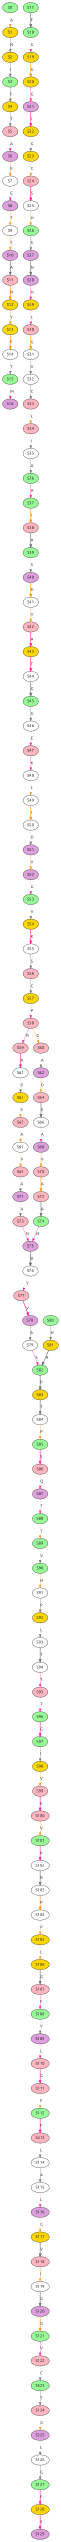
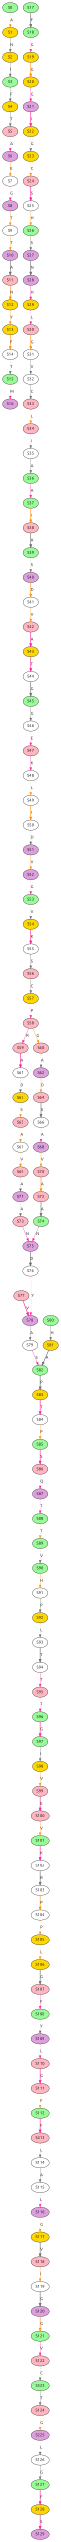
  strict digraph {
    fontname=Ubuntu
    node [fillcolor=lightpink fontname=Ubuntu style=filled]
    edge [color=gray40 fontname=Ubuntu style=dotted]
    S0 [fillcolor=palegreen]
    S1 [fillcolor=gold]
    S2 [fillcolor=gold]
    S3 [fillcolor=palegreen]
    S4 [fillcolor=gold]
    S5
    S6 [fillcolor=plum]
    S7 [fillcolor=white]
    S8 [fillcolor=plum]
    S9 [fillcolor=white]
    S10 [fillcolor=plum]
    S11
    S12 [fillcolor=gold]
    S13 [fillcolor=gold]
    S14 [fillcolor=white]
    S15 [fillcolor=palegreen]
    S16 [fillcolor=plum]
    S17 [fillcolor=palegreen]
    S18 [fillcolor=palegreen]
    S19 [fillcolor=gold]
    S20 [fillcolor=gold]
    S21 [fillcolor=plum]
    S22 [fillcolor=gold]
    S23 [fillcolor=gold]
    S24
    S25 [fillcolor=white]
    S26 [fillcolor=palegreen]
    S27 [fillcolor=plum]
    S28 [fillcolor=plum]
    S29 [fillcolor=gold]
    S30
    S31 [fillcolor=white]
    S32 [fillcolor=white]
    S33
    S34
    S35 [fillcolor=white]
    S36 [fillcolor=palegreen]
    S37 [fillcolor=palegreen]
    S38
    S39 [fillcolor=palegreen]
    S40 [fillcolor=plum]
    S41 [fillcolor=white]
    S42
    S43 [fillcolor=gold]
    S44 [fillcolor=white]
    S45 [fillcolor=palegreen]
    S46 [fillcolor=white]
    S47
    S48 [fillcolor=white]
    S49 [fillcolor=white]
    S50 [fillcolor=white]
    S51 [fillcolor=plum]
    S52 [fillcolor=plum]
    S53 [fillcolor=palegreen]
    S54 [fillcolor=gold]
    S55 [fillcolor=white]
    S56
    S57 [fillcolor=gold]
    S58
    S59
    S60
    S61 [fillcolor=white]
    S62 [fillcolor=plum]
    S63 [fillcolor=gold]
    S64
    S65
    S66 [fillcolor=white]
    S67 [fillcolor=white]
    S68 [fillcolor=plum]
    S69
    S70
    S71 [fillcolor=plum]
    S72
    S73
    S74 [fillcolor=palegreen]
    S75 [fillcolor=plum]
    S76 [fillcolor=white]
    S77
    S78 [fillcolor=plum]
    S79 [fillcolor=white]
    S82 [fillcolor=palegreen]
    S80 [fillcolor=palegreen]
    S81 [fillcolor=gold]
    S83 [fillcolor=gold]
    S84 [fillcolor=white]
    S85 [fillcolor=palegreen]
    S86
    S87 [fillcolor=plum]
    S88 [fillcolor=palegreen]
    S89 [fillcolor=palegreen]
    S90 [fillcolor=palegreen]
    S91 [fillcolor=white]
    S92 [fillcolor=gold]
    S93 [fillcolor=white]
    S94 [fillcolor=white]
    S95
    S96 [fillcolor=palegreen]
    S97 [fillcolor=palegreen]
    S98 [fillcolor=gold]
    S99
    S100
    S101 [fillcolor=palegreen]
    S102 [fillcolor=white]
    S103 [fillcolor=white]
    S104 [fillcolor=white]
    S105 [fillcolor=gold]
    S106 [fillcolor=gold]
    S107
    S108 [fillcolor=palegreen]
    S109 [fillcolor=plum]
    S110
    S111
    S112 [fillcolor=palegreen]
    n114 [label=S413]
    S114 [fillcolor=white]
    S115 [fillcolor=white]
    S116 [fillcolor=plum]
    S117 [fillcolor=gold]
    S118
    S119 [fillcolor=white]
    S120 [fillcolor=plum]
    S121 [fillcolor=palegreen]
    S122
    n124 [fillcolor=palegreen label=S523]
    S124
    n126 [fillcolor=plum label=S225]
    S126 [fillcolor=white]
    S127 [fillcolor=palegreen]
    S128 [fillcolor=gold]
    S129 [fillcolor=plum]
    S0 -> S1 [color=darkorange label=A]
    S1 -> S2 [label=N style=solid]
    S2 -> S3 [label=I style=solid]
    S3 -> S4 [label=F style=solid]
    S4 -> S5 [label=T style=solid]
    S5 -> S6 [color=deeppink label=A]
    S6 -> S7 [color=darkorange label=E style=solid]
    S7 -> S8 [color=deeppink label=G]
    S8 -> S9 [color=darkorange label=T style=solid]
    S9 -> S10 [color=darkorange label=T style=solid]
    S10 -> S11 [label=A style=bold]
    S11 -> S12 [color=darkorange label=N style=bold]
    S12 -> S13 [color=darkorange label=Y style=solid]
    S13 -> S14 [color=darkorange label=F style=bold]
    S14 -> S15 [label=T]
    S15 -> S16 [color=deeppink label=M]
    S17 -> S18 [label=F style=bold]
    S18 -> S19 [color=deeppink label=G]
    S19 -> S20 [color=darkorange label=G style=bold]
    S20 -> S21 [color=deeppink label=G style=solid]
    S21 -> S22 [color=deeppink label=I style=bold]
    S22 -> S23 [label=G]
    S23 -> S24 [color=darkorange label=C]
    S24 -> S25 [color=deeppink label=S style=bold]
    S25 -> S26 [color=darkorange label=H style=solid]
    S26 -> S27 [label=S style=solid]
    S27 -> S28 [label=N style=bold]
    S28 -> S29 [color=deeppink label=H style=solid]
    S29 -> S30 [color=deeppink label=L]
    S30 -> S31 [color=darkorange label=G style=bold]
    S31 -> S32 [label=V style=solid]
    S32 -> S33 [label=C style=solid]
    S33 -> S34 [color=darkorange label=L]
    S34 -> S35 [label=I]
    S35 -> S36 [label=A style=solid]
    S36 -> S37 [color=deeppink label=A style=solid]
    S37 -> S38 [color=darkorange label=I style=bold]
    S38 -> S39 [label=A style=bold]
    S39 -> S40 [label=S]
    S40 -> S41 [color=darkorange label=D style=bold]
    S41 -> S42 [color=darkorange label=V style=solid]
    S42 -> S43 [color=deeppink label=A style=bold]
    S43 -> S44 [color=deeppink label=T style=bold]
    S44 -> S45 [label=G style=bold]
    S45 -> S46 [label=G style=solid]
    S46 -> S47 [color=deeppink label=E]
    S47 -> S48 [color=deeppink label=K style=solid]
    S48 -> S49 [color=darkorange label=L]
    S49 -> S50 [color=darkorange label=I style=bold]
    S50 -> S51 [label=D]
    S51 -> S52 [color=darkorange label=V style=solid]
    S52 -> S53 [color=deeppink label=G]
    S53 -> S54 [label=V]
    S54 -> S55 [color=deeppink label=K style=bold]
    S55 -> S56 [label=S style=solid]
    S56 -> S57 [label=C style=solid]
    S57 -> S58 [color=deeppink label=P]
    S58 -> S59 [color=deeppink label=R style=solid]
    S58 -> S60 [color=darkorange label=G style=solid]
    S59 -> S61 [color=deeppink label=A style=bold]
    S60 -> S62 [label=A]
    S61 -> S63 [label=D]
    S62 -> S64 [color=darkorange label=D style=solid]
    S63 -> S65 [color=darkorange label=S]
    S64 -> S66 [label=S style=bold]
    S65 -> S67 [color=darkorange label=A]
    S66 -> S68 [color=deeppink label=A]
    S67 -> S69 [color=darkorange label=V]
    S68 -> S70 [color=darkorange label=V style=solid]
    S69 -> S71 [label=A]
    S70 -> S72 [color=darkorange label=A style=bold]
    S71 -> S73 [label=A]
    S72 -> S74 [label=A style=bold]
    S73 -> S75 [color=deeppink label=N style=solid]
    S74 -> S75 [color=deeppink label=N style=solid]
    S75 -> S76 [label=D style=bold]
-   S76 -> S77 [color=deeppink label=Y]
+   S76 -> S78 [color=deeppink label=Y]
    S77 -> S78 [color=deeppink label=V style=bold]
    S78 -> S79 [label=A style=solid]
    S79 -> S82 [color=deeppink label=S style=solid]
    S82 -> S83 [label=P style=bold]
    S80 -> S81 [label=H style=solid]
    S81 -> S82 [label=A style=bold]
-   S83 -> S84 [label=T style=bold]
+   S83 -> S84 [color=deeppink label=T style=bold]
    S84 -> S85 [color=darkorange label=P style=solid]
    S85 -> S86 [color=deeppink label=S style=bold]
    S86 -> S87 [color=deeppink label=Q]
    S87 -> S88 [color=deeppink label=T]
    S88 -> S89 [color=darkorange label=T]
    S89 -> S90 [label=V]
    S90 -> S91 [color=darkorange label=H style=solid]
    S91 -> S92 [label=P style=solid]
    S92 -> S93 [label=L]
    S93 -> S94 [label=T style=bold]
    S94 -> S95 [color=deeppink label=T style=solid]
    S95 -> S96 [color=deeppink label=T]
    S96 -> S97 [color=deeppink label=G style=bold]
    S97 -> S98 [label=I style=solid]
    S98 -> S99 [color=darkorange label=V style=solid]
    S99 -> S100 [color=deeppink label=E style=bold]
    S100 -> S101 [color=darkorange label=V style=solid]
    S101 -> S102 [color=deeppink label=K style=bold]
    S102 -> S103 [label=R style=bold]
    S103 -> S104 [color=darkorange label=P style=bold]
    S104 -> S105 [color=darkorange label=P]
    S105 -> S106 [color=darkorange label=L]
    S106 -> S107 [label=G style=bold]
    S107 -> S108 [color=deeppink label=F style=solid]
    S108 -> S109 [label=Y]
    S109 -> S110 [color=deeppink label=L]
    S110 -> S111 [color=deeppink label=G style=bold]
    S111 -> S112 [color=darkorange label=F]
    S112 -> n114 [color=deeppink label=F style=bold]
    n114 -> S114 [label=L]
    S114 -> S115 [label=A style=solid]
    S115 -> S116 [color=deeppink label=L]
    S116 -> S117 [color=darkorange label=G]
    S117 -> S118 [label=V style=bold]
    S118 -> S119 [color=darkorange label=I style=solid]
    S119 -> S120 [label=G style=bold]
    S120 -> S121 [color=darkorange label=G style=bold]
    S121 -> S122 [color=deeppink label=V style=solid]
    S122 -> n124 [label=C]
    n124 -> S124 [label=T style=solid]
    S124 -> n126 [color=darkorange label=G]
    n126 -> S126 [label=L]
    S126 -> S127 [label=G style=solid]
    S127 -> S128 [color=deeppink label=F style=bold]
    S128 -> S129 [color=deeppink label=S style=bold]
  }
